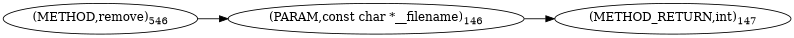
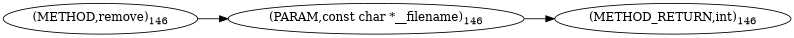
  digraph {
    rankdir=LR
-   n1 [label=<(METHOD,remove)<SUB>546</SUB>>]
+   n1 [label=<(METHOD,remove)<SUB>146</SUB>>]
    n2 [label=<(PARAM,const char *__filename)<SUB>146</SUB>>]
-   n3 [label=<(METHOD_RETURN,int)<SUB>147</SUB>>]
+   n3 [label=<(METHOD_RETURN,int)<SUB>146</SUB>>]
    n1 -> n2
    n2 -> n3
  }
